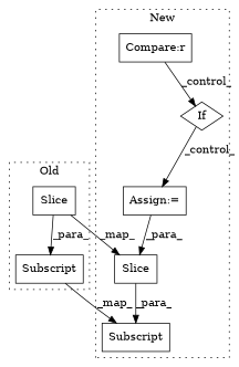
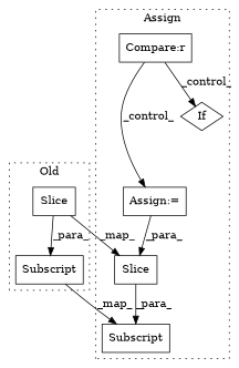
  digraph {
    node [a=80 l=13 shape=box]
    n1 [label=Slice s=1532]
    n2 [a=63 l="25,0" label=Subscript s="1521,0"]
    n3 [label=Slice s=2849]
    n4 [a=63 l="30,0" label=Subscript s="2833,0"]
    n5 [a=68 l=3 label="Assign:=" s=2780]
    n6 [a=96 l=3 label=If s=2733 shape=diamond]
    n7 [a=40 l=19 label="Compare:r" s=2736]
    subgraph cluster_1 {
      label=Old
      style=dotted
      n1
      n2
    }
    subgraph cluster_2 {
-     label=New
+     label=Assign
      style=dotted
      n3
      n4
      n5
      n6
      n7
    }
    n1 -> n2 [label=_para_]
    n1 -> n3 [label=_map_]
    n2 -> n4 [label=_map_]
    n3 -> n4 [label=_para_]
    n5 -> n3 [label=_para_]
-   n6 -> n5 [label=_control_]
+   n7 -> n5 [label=_control_]
    n7 -> n6 [label=_control_]
  }
